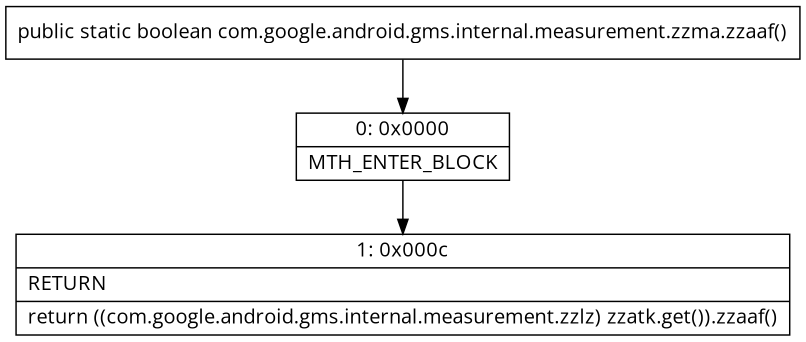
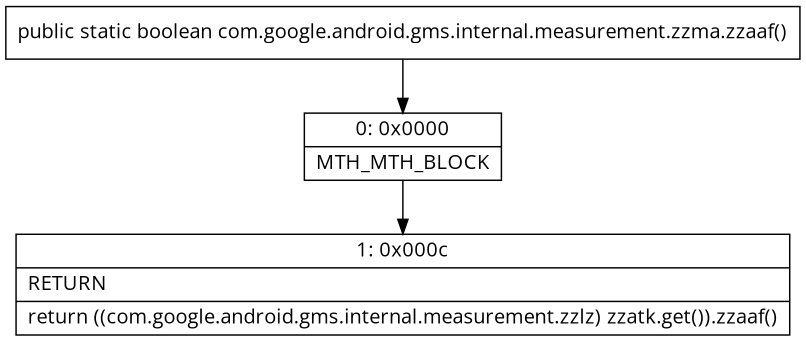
  digraph {
    fontname="Open Sans"
    node [shape=record fontname="Open Sans"]
    edge [fontname="Open Sans"]
-   n1 [label="{0\:\ 0x0000|MTH_ENTER_BLOCK\l}"]
+   n1 [label="{0\:\ 0x0000|MTH_MTH_BLOCK\l}"]
    n2 [label="{1\:\ 0x000c|RETURN\l|return ((com.google.android.gms.internal.measurement.zzlz) zzatk.get()).zzaaf()\l}"]
    n3 [label="{public static boolean com.google.android.gms.internal.measurement.zzma.zzaaf() }"]
    n1 -> n2
    n3 -> n1
  }
